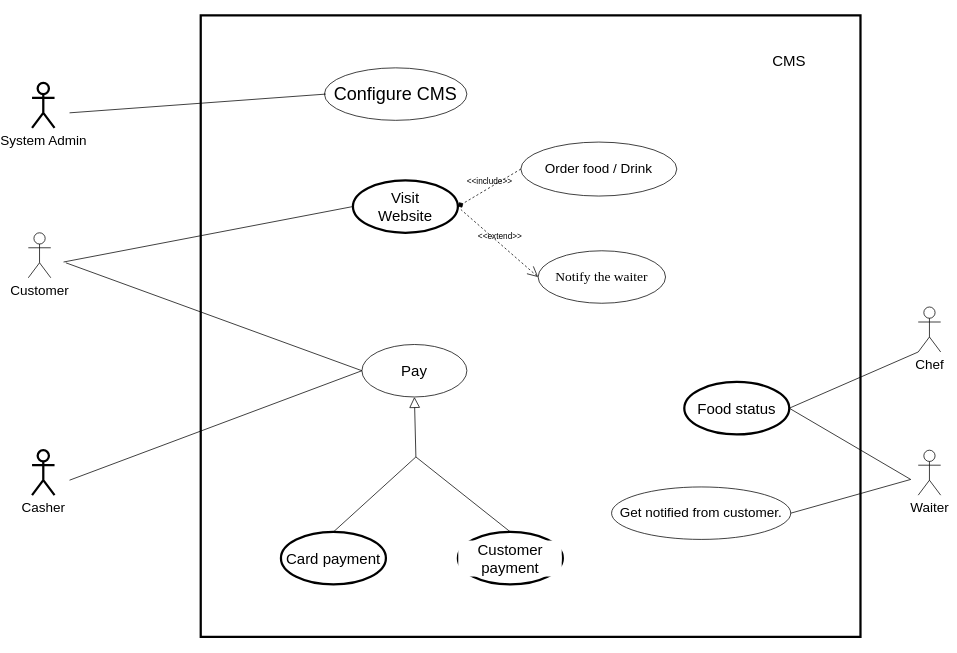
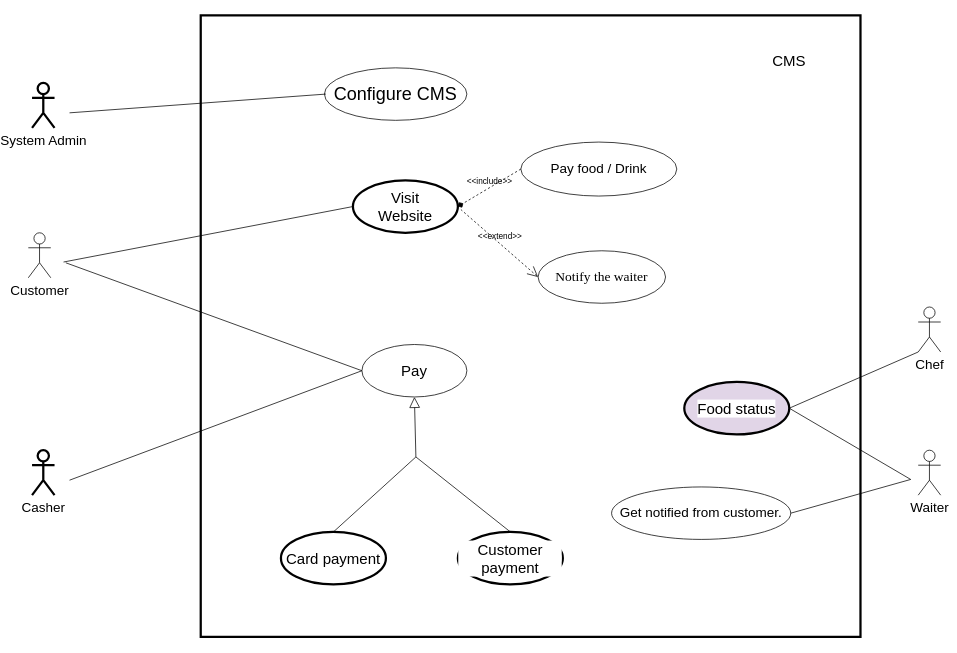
  <mxCell id="0" />
  <mxCell id="1" parent="0" />
  <mxCell id="2" value="&amp;lt;&amp;lt;include&amp;gt;&amp;gt;" style="edgeStyle=none;html=1;endArrow=open;verticalAlign=bottom;dashed=1;labelBackgroundColor=none;" edge="1" parent="1"><mxGeometry width="160" relative="1" as="geometry"><mxPoint x="407" y="349" as="sourcePoint" /><mxPoint x="567" y="349" as="targetPoint" /></mxGeometry></mxCell>
  <mxCell id="3" value="" style="rounded=0;whiteSpace=wrap;html=1;strokeWidth=3;fontSize=20;labelBackgroundColor=#ffffff;" vertex="1" parent="1"><mxGeometry x="250" y="20" width="880" height="829" as="geometry" /></mxCell>
  <mxCell id="4" value="&lt;span style=&quot;font-size: 18px&quot;&gt;Customer&lt;/span&gt;" style="shape=umlActor;verticalLabelPosition=bottom;verticalAlign=top;html=1;labelBackgroundColor=#ffffff;" vertex="1" parent="1"><mxGeometry x="20" y="310" width="30" height="60" as="geometry" /></mxCell>
  <mxCell id="5" value="&lt;font style=&quot;font-size: 18px&quot;&gt;Waiter&lt;/font&gt;" style="shape=umlActor;verticalLabelPosition=bottom;verticalAlign=top;html=1;labelBackgroundColor=#ffffff;" vertex="1" parent="1"><mxGeometry x="1207" y="600" width="30" height="60" as="geometry" /></mxCell>
  <mxCell id="6" value="&lt;font style=&quot;font-size: 24px&quot;&gt;Configure CMS&lt;/font&gt;" style="ellipse;whiteSpace=wrap;html=1;labelBackgroundColor=#ffffff;" vertex="1" parent="1"><mxGeometry x="415" y="90" width="190" height="70" as="geometry" /></mxCell>
  <mxCell id="7" value="&lt;font style=&quot;font-size: 20px&quot;&gt;Pay&lt;/font&gt;" style="ellipse;whiteSpace=wrap;html=1;labelBackgroundColor=#ffffff;" vertex="1" parent="1"><mxGeometry x="465" y="459" width="140" height="70" as="geometry" /></mxCell>
- <mxCell id="8" value="&lt;font style=&quot;font-size: 18px&quot;&gt;Order food / Drink&lt;/font&gt;" style="ellipse;whiteSpace=wrap;html=1;labelBackgroundColor=#ffffff;" vertex="1" parent="1"><mxGeometry x="677" y="189" width="208" height="72" as="geometry" /></mxCell>
+ <mxCell id="8" value="&lt;font style=&quot;font-size: 18px&quot;&gt;Pay food / Drink&lt;/font&gt;" style="ellipse;whiteSpace=wrap;html=1;labelBackgroundColor=#ffffff;" vertex="1" parent="1"><mxGeometry x="677" y="189" width="208" height="72" as="geometry" /></mxCell>
  <mxCell id="9" value="&lt;font style=&quot;font-size: 18px&quot;&gt;System Admin&lt;/font&gt;" style="shape=umlActor;html=1;verticalLabelPosition=bottom;verticalAlign=top;align=center;strokeWidth=3;labelBackgroundColor=#ffffff;" vertex="1" parent="1"><mxGeometry x="25" y="110" width="30" height="60" as="geometry" /></mxCell>
  <mxCell id="10" value="&lt;font style=&quot;font-size: 20px&quot;&gt;Card payment&lt;/font&gt;" style="ellipse;whiteSpace=wrap;html=1;strokeWidth=3;labelBackgroundColor=#ffffff;" vertex="1" parent="1"><mxGeometry x="357" y="709" width="140" height="70" as="geometry" /></mxCell>
  <mxCell id="11" value="&lt;font style=&quot;font-size: 20px&quot;&gt;Visit &lt;br&gt;Website&lt;/font&gt;" style="ellipse;whiteSpace=wrap;html=1;strokeWidth=3;labelBackgroundColor=#ffffff;" vertex="1" parent="1"><mxGeometry x="453" y="240" width="140" height="70" as="geometry" /></mxCell>
- <mxCell id="12" value="&lt;span style=&quot;font-size: 20px&quot;&gt;Food status&lt;/span&gt;" style="ellipse;whiteSpace=wrap;html=1;strokeWidth=3;labelBackgroundColor=#ffffff;" vertex="1" parent="1"><mxGeometry x="895" y="509" width="140" height="70" as="geometry" /></mxCell>
+ <mxCell id="12" value="&lt;span style=&quot;font-size: 20px&quot;&gt;Food status&lt;/span&gt;" style="ellipse;whiteSpace=wrap;html=1;strokeWidth=3;labelBackgroundColor=#ffffff;fillColor=#e1d5e7;" vertex="1" parent="1"><mxGeometry x="895" y="509" width="140" height="70" as="geometry" /></mxCell>
  <mxCell id="13" value="&lt;font style=&quot;font-size: 18px&quot;&gt;Casher&lt;/font&gt;" style="shape=umlActor;html=1;verticalLabelPosition=bottom;verticalAlign=top;align=center;strokeWidth=3;labelBackgroundColor=#ffffff;" vertex="1" parent="1"><mxGeometry x="25" y="600" width="30" height="60" as="geometry" /></mxCell>
  <mxCell id="14" value="" style="endArrow=none;html=1;entryX=0;entryY=0.5;entryDx=0;entryDy=0;labelBackgroundColor=#ffffff;" edge="1" parent="1" target="7"><mxGeometry width="50" height="50" relative="1" as="geometry"><mxPoint x="75" y="640" as="sourcePoint" /><mxPoint x="815" y="280" as="targetPoint" /></mxGeometry></mxCell>
  <mxCell id="15" value="" style="edgeStyle=none;html=1;endArrow=none;verticalAlign=bottom;fontSize=20;labelBackgroundColor=#ffffff;" edge="1" parent="1"><mxGeometry width="160" relative="1" as="geometry"><mxPoint x="75" y="150" as="sourcePoint" /><mxPoint x="417" y="125" as="targetPoint" /></mxGeometry></mxCell>
  <mxCell id="16" value="" style="edgeStyle=none;html=1;endArrow=none;verticalAlign=bottom;fontSize=20;labelBackgroundColor=#ffffff;entryX=0;entryY=0.5;entryDx=0;entryDy=0;" edge="1" parent="1" target="7"><mxGeometry width="160" relative="1" as="geometry"><mxPoint x="70" y="350" as="sourcePoint" /><mxPoint x="395" y="540" as="targetPoint" /></mxGeometry></mxCell>
  <mxCell id="17" value="CMS" style="text;html=1;strokeColor=none;fillColor=none;align=center;verticalAlign=middle;whiteSpace=wrap;rounded=0;fontSize=20;labelBackgroundColor=#ffffff;" vertex="1" parent="1"><mxGeometry x="1015" y="70" width="40" height="20" as="geometry" /></mxCell>
  <mxCell id="18" value="" style="edgeStyle=none;html=1;endArrow=none;verticalAlign=bottom;fontSize=20;entryX=0;entryY=0.5;entryDx=0;entryDy=0;labelBackgroundColor=#ffffff;" edge="1" parent="1" target="11"><mxGeometry width="160" relative="1" as="geometry"><mxPoint x="67" y="349" as="sourcePoint" /><mxPoint x="365" y="820" as="targetPoint" /></mxGeometry></mxCell>
  <mxCell id="19" value="&lt;font style=&quot;font-size: 18px&quot;&gt;Chef&lt;/font&gt;" style="shape=umlActor;verticalLabelPosition=bottom;verticalAlign=top;html=1;labelBackgroundColor=#ffffff;" vertex="1" parent="1"><mxGeometry x="1207" y="409" width="30" height="60" as="geometry" /></mxCell>
  <mxCell id="20" value="" style="edgeStyle=none;html=1;endArrow=none;verticalAlign=bottom;fontSize=20;exitX=1;exitY=0.5;exitDx=0;exitDy=0;labelBackgroundColor=#ffffff;entryX=0;entryY=1;entryDx=0;entryDy=0;entryPerimeter=0;" edge="1" parent="1" source="12" target="19"><mxGeometry width="160" relative="1" as="geometry"><mxPoint x="1065" y="595" as="sourcePoint" /><mxPoint x="1187" y="279" as="targetPoint" /></mxGeometry></mxCell>
  <mxCell id="21" value="&lt;font style=&quot;font-size: 20px&quot;&gt;Customer payment&lt;/font&gt;" style="ellipse;whiteSpace=wrap;html=1;strokeWidth=3;labelBackgroundColor=#ffffff;" vertex="1" parent="1"><mxGeometry x="593" y="709" width="140" height="70" as="geometry" /></mxCell>
  <mxCell id="22" value="" style="edgeStyle=none;html=1;endSize=12;endArrow=block;endFill=0;labelBackgroundColor=#ffffff;entryX=0.5;entryY=1;entryDx=0;entryDy=0;" edge="1" parent="1" target="7"><mxGeometry width="160" relative="1" as="geometry"><mxPoint x="537" y="609" as="sourcePoint" /><mxPoint x="590" y="560" as="targetPoint" /></mxGeometry></mxCell>
  <mxCell id="23" value="" style="edgeStyle=none;html=1;endArrow=none;verticalAlign=bottom;fontSize=20;labelBackgroundColor=#ffffff;exitX=0.5;exitY=0;exitDx=0;exitDy=0;" edge="1" parent="1" source="10"><mxGeometry width="160" relative="1" as="geometry"><mxPoint x="177" y="560" as="sourcePoint" /><mxPoint x="537" y="609" as="targetPoint" /></mxGeometry></mxCell>
  <mxCell id="24" value="" style="edgeStyle=none;html=1;endArrow=none;verticalAlign=bottom;fontSize=20;labelBackgroundColor=#ffffff;entryX=0.5;entryY=0;entryDx=0;entryDy=0;" edge="1" parent="1" target="21"><mxGeometry width="160" relative="1" as="geometry"><mxPoint x="537" y="609" as="sourcePoint" /><mxPoint x="835" y="549" as="targetPoint" /></mxGeometry></mxCell>
  <mxCell id="25" value="" style="edgeStyle=none;html=1;endArrow=none;verticalAlign=bottom;fontSize=20;labelBackgroundColor=#ffffff;exitX=1;exitY=0.5;exitDx=0;exitDy=0;" edge="1" parent="1" source="12"><mxGeometry width="160" relative="1" as="geometry"><mxPoint x="747" y="594" as="sourcePoint" /><mxPoint x="1197" y="639" as="targetPoint" /></mxGeometry></mxCell>
  <mxCell id="26" value="&amp;lt;&amp;lt;include&amp;gt;&amp;gt;" style="edgeStyle=none;html=1;endArrow=diamond;verticalAlign=bottom;dashed=1;labelBackgroundColor=none;exitX=0;exitY=0.5;exitDx=0;exitDy=0;entryX=1;entryY=0.5;entryDx=0;entryDy=0;" edge="1" parent="1" source="8" target="11"><mxGeometry width="160" relative="1" as="geometry"><mxPoint x="437" y="409" as="sourcePoint" /><mxPoint x="597" y="409" as="targetPoint" /></mxGeometry></mxCell>
  <mxCell id="27" value="&lt;font style=&quot;font-size: 18px&quot; face=&quot;Times New Roman&quot;&gt;Notify the waiter&lt;/font&gt;" style="ellipse;whiteSpace=wrap;html=1;labelBackgroundColor=#ffffff;" vertex="1" parent="1"><mxGeometry x="700" y="334" width="170" height="70" as="geometry" /></mxCell>
  <mxCell id="28" value="&lt;span style=&quot;font-size: 18px&quot;&gt;Get notified from customer.&lt;/span&gt;" style="ellipse;whiteSpace=wrap;html=1;labelBackgroundColor=#ffffff;" vertex="1" parent="1"><mxGeometry x="798" y="649" width="239" height="70" as="geometry" /></mxCell>
  <mxCell id="29" value="" style="edgeStyle=none;html=1;endArrow=none;verticalAlign=bottom;fontSize=20;labelBackgroundColor=#ffffff;exitX=1;exitY=0.5;exitDx=0;exitDy=0;" edge="1" parent="1" source="28"><mxGeometry width="160" relative="1" as="geometry"><mxPoint x="1045" y="554" as="sourcePoint" /><mxPoint x="1197" y="639" as="targetPoint" /></mxGeometry></mxCell>
  <mxCell id="30" value="&amp;lt;&amp;lt;extend&amp;gt;&amp;gt;" style="edgeStyle=none;html=1;startArrow=open;endArrow=none;startSize=12;verticalAlign=bottom;dashed=1;labelBackgroundColor=none;entryX=0;entryY=0.5;entryDx=0;entryDy=0;exitX=0;exitY=0.5;exitDx=0;exitDy=0;" edge="1" parent="1" source="27"><mxGeometry width="160" relative="1" as="geometry"><mxPoint x="677" y="479" as="sourcePoint" /><mxPoint x="597" y="279" as="targetPoint" /></mxGeometry></mxCell>
